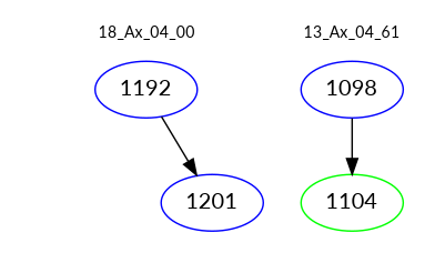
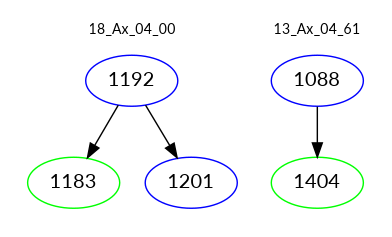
  digraph {
    fontname=Lato
    node [color=blue fontname=Lato]
    edge [color=black fontname=Lato]
    n1 [label=1192]
+   n2 [color=green label=1183]
    n3 [label=1201]
-   n4 [label=1098]
-   n5 [color=green label=1104]
+   n4 [label=1088]
+   n5 [color=green label=1404]
    subgraph cluster_1 {
      color=white
      fontsize=10
      label="18_Ax_04_00"
      n1
+     n2
      n3
    }
    subgraph cluster_2 {
      color=white
      fontsize=10
      label="13_Ax_04_61"
      n4
      n5
    }
+   n1 -> n2
    n1 -> n3
    n4 -> n5
  }
